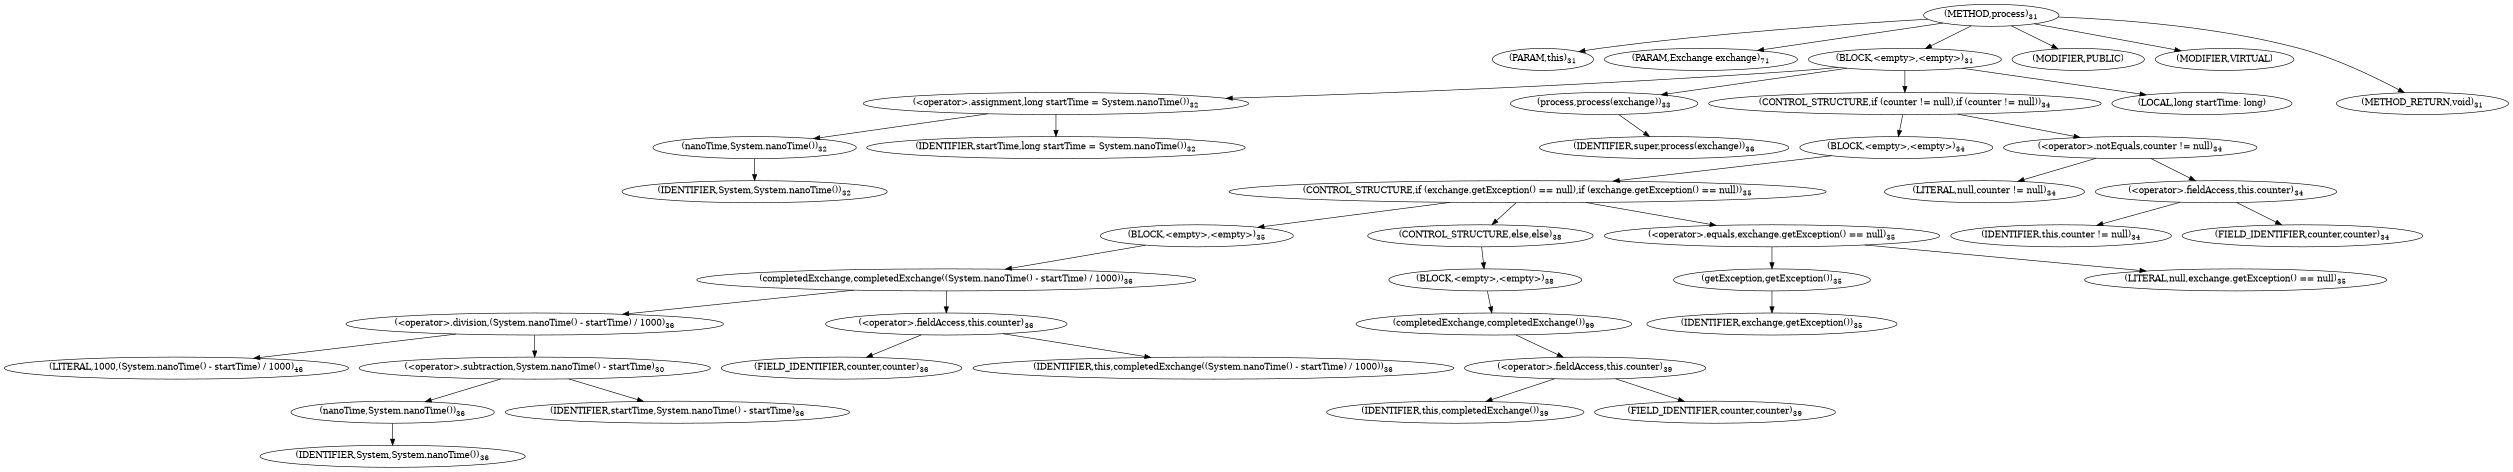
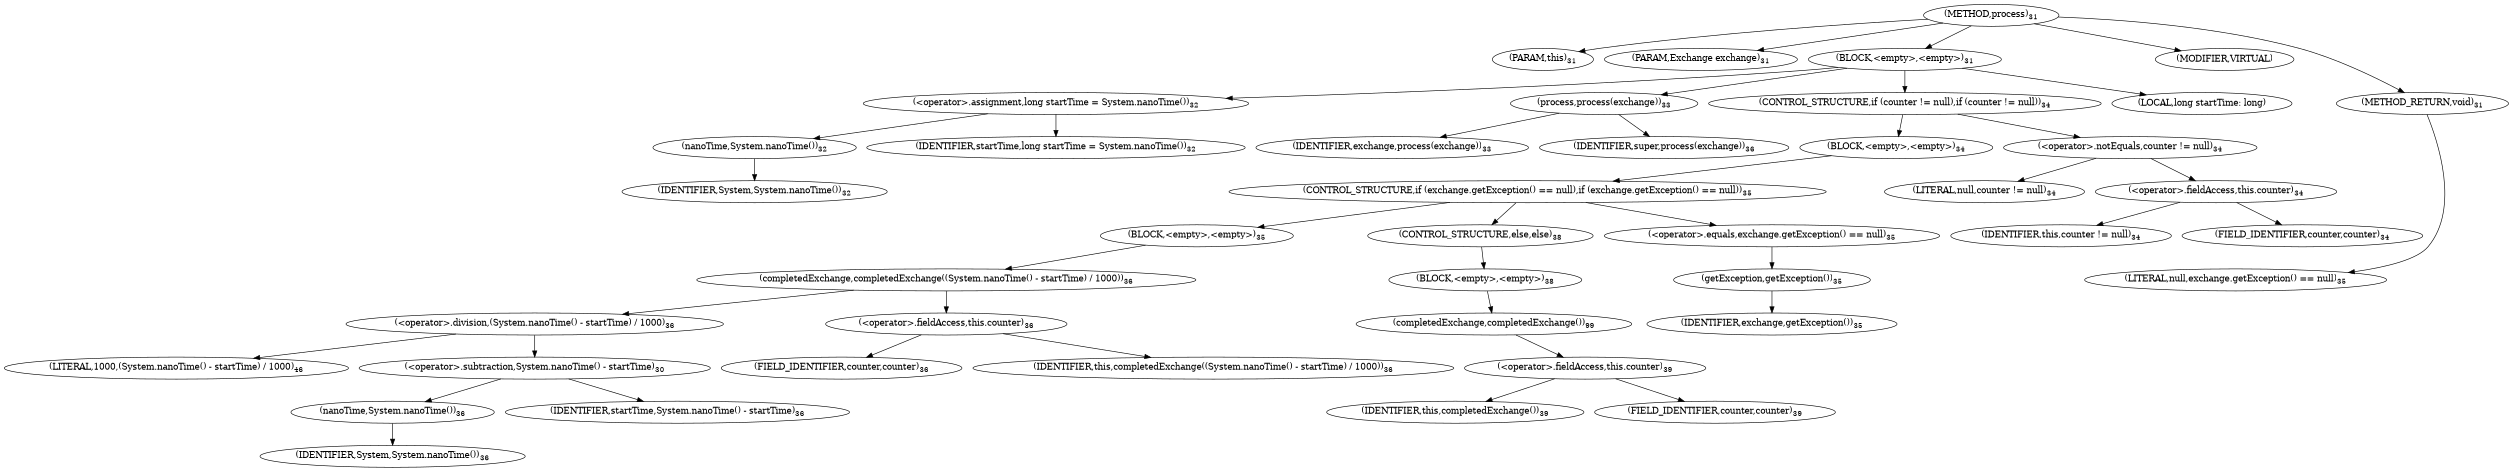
  digraph {
    n1 [label=<(METHOD,process)<SUB>31</SUB>>]
    n2 [label=<(PARAM,this)<SUB>31</SUB>>]
-   n3 [label=<(PARAM,Exchange exchange)<SUB>71</SUB>>]
+   n3 [label=<(PARAM,Exchange exchange)<SUB>31</SUB>>]
    n4 [label=<(BLOCK,&lt;empty&gt;,&lt;empty&gt;)<SUB>31</SUB>>]
-   n5 [label=<(MODIFIER,PUBLIC)>]
    n6 [label=<(MODIFIER,VIRTUAL)>]
    n7 [label=<(METHOD_RETURN,void)<SUB>31</SUB>>]
    n8 [label=<(LOCAL,long startTime: long)>]
    n9 [label=<(&lt;operator&gt;.assignment,long startTime = System.nanoTime())<SUB>32</SUB>>]
    n10 [label=<(process,process(exchange))<SUB>33</SUB>>]
    n11 [label=<(CONTROL_STRUCTURE,if (counter != null),if (counter != null))<SUB>34</SUB>>]
    n12 [label=<(IDENTIFIER,startTime,long startTime = System.nanoTime())<SUB>32</SUB>>]
    n13 [label=<(nanoTime,System.nanoTime())<SUB>32</SUB>>]
    n14 [label=<(IDENTIFIER,super,process(exchange))<SUB>36</SUB>>]
+   n15 [label=<(IDENTIFIER,exchange,process(exchange))<SUB>33</SUB>>]
    n16 [label=<(&lt;operator&gt;.notEquals,counter != null)<SUB>34</SUB>>]
    n17 [label=<(BLOCK,&lt;empty&gt;,&lt;empty&gt;)<SUB>34</SUB>>]
    n18 [label=<(IDENTIFIER,System,System.nanoTime())<SUB>32</SUB>>]
    n19 [label=<(&lt;operator&gt;.fieldAccess,this.counter)<SUB>34</SUB>>]
    n20 [label=<(LITERAL,null,counter != null)<SUB>34</SUB>>]
    n21 [label=<(CONTROL_STRUCTURE,if (exchange.getException() == null),if (exchange.getException() == null))<SUB>35</SUB>>]
    n22 [label=<(IDENTIFIER,this,counter != null)<SUB>34</SUB>>]
    n23 [label=<(FIELD_IDENTIFIER,counter,counter)<SUB>34</SUB>>]
    n24 [label=<(&lt;operator&gt;.equals,exchange.getException() == null)<SUB>35</SUB>>]
    n25 [label=<(BLOCK,&lt;empty&gt;,&lt;empty&gt;)<SUB>35</SUB>>]
    n26 [label=<(CONTROL_STRUCTURE,else,else)<SUB>38</SUB>>]
    n27 [label=<(getException,getException())<SUB>35</SUB>>]
    n28 [label=<(LITERAL,null,exchange.getException() == null)<SUB>35</SUB>>]
    n29 [label=<(completedExchange,completedExchange((System.nanoTime() - startTime) / 1000))<SUB>36</SUB>>]
    n30 [label=<(BLOCK,&lt;empty&gt;,&lt;empty&gt;)<SUB>38</SUB>>]
    n31 [label=<(IDENTIFIER,exchange,getException())<SUB>35</SUB>>]
    n32 [label=<(&lt;operator&gt;.fieldAccess,this.counter)<SUB>36</SUB>>]
    n33 [label=<(&lt;operator&gt;.division,(System.nanoTime() - startTime) / 1000)<SUB>36</SUB>>]
    n34 [label=<(IDENTIFIER,this,completedExchange((System.nanoTime() - startTime) / 1000))<SUB>36</SUB>>]
    n35 [label=<(FIELD_IDENTIFIER,counter,counter)<SUB>36</SUB>>]
    n36 [label=<(&lt;operator&gt;.subtraction,System.nanoTime() - startTime)<SUB>30</SUB>>]
    n37 [label=<(LITERAL,1000,(System.nanoTime() - startTime) / 1000)<SUB>46</SUB>>]
    n38 [label=<(nanoTime,System.nanoTime())<SUB>36</SUB>>]
    n39 [label=<(IDENTIFIER,startTime,System.nanoTime() - startTime)<SUB>36</SUB>>]
    n40 [label=<(IDENTIFIER,System,System.nanoTime())<SUB>36</SUB>>]
    n41 [label=<(completedExchange,completedExchange())<SUB>99</SUB>>]
    n42 [label=<(&lt;operator&gt;.fieldAccess,this.counter)<SUB>39</SUB>>]
    n43 [label=<(IDENTIFIER,this,completedExchange())<SUB>39</SUB>>]
    n44 [label=<(FIELD_IDENTIFIER,counter,counter)<SUB>39</SUB>>]
    n1 -> n2
    n1 -> n3
    n1 -> n4
-   n1 -> n5
    n1 -> n6
    n1 -> n7
    n4 -> n8
    n4 -> n9
    n4 -> n10
    n4 -> n11
    n9 -> n12
    n9 -> n13
    n10 -> n14
+   n10 -> n15
    n11 -> n16
    n11 -> n17
    n13 -> n18
    n16 -> n19
    n16 -> n20
    n17 -> n21
    n19 -> n22
    n19 -> n23
    n21 -> n24
    n21 -> n25
    n21 -> n26
    n24 -> n27
-   n24 -> n28
+   n7 -> n28
    n25 -> n29
    n26 -> n30
    n27 -> n31
    n29 -> n32
    n29 -> n33
    n30 -> n41
    n32 -> n34
    n32 -> n35
    n33 -> n36
    n33 -> n37
    n36 -> n38
    n36 -> n39
    n38 -> n40
    n41 -> n42
    n42 -> n43
    n42 -> n44
  }
